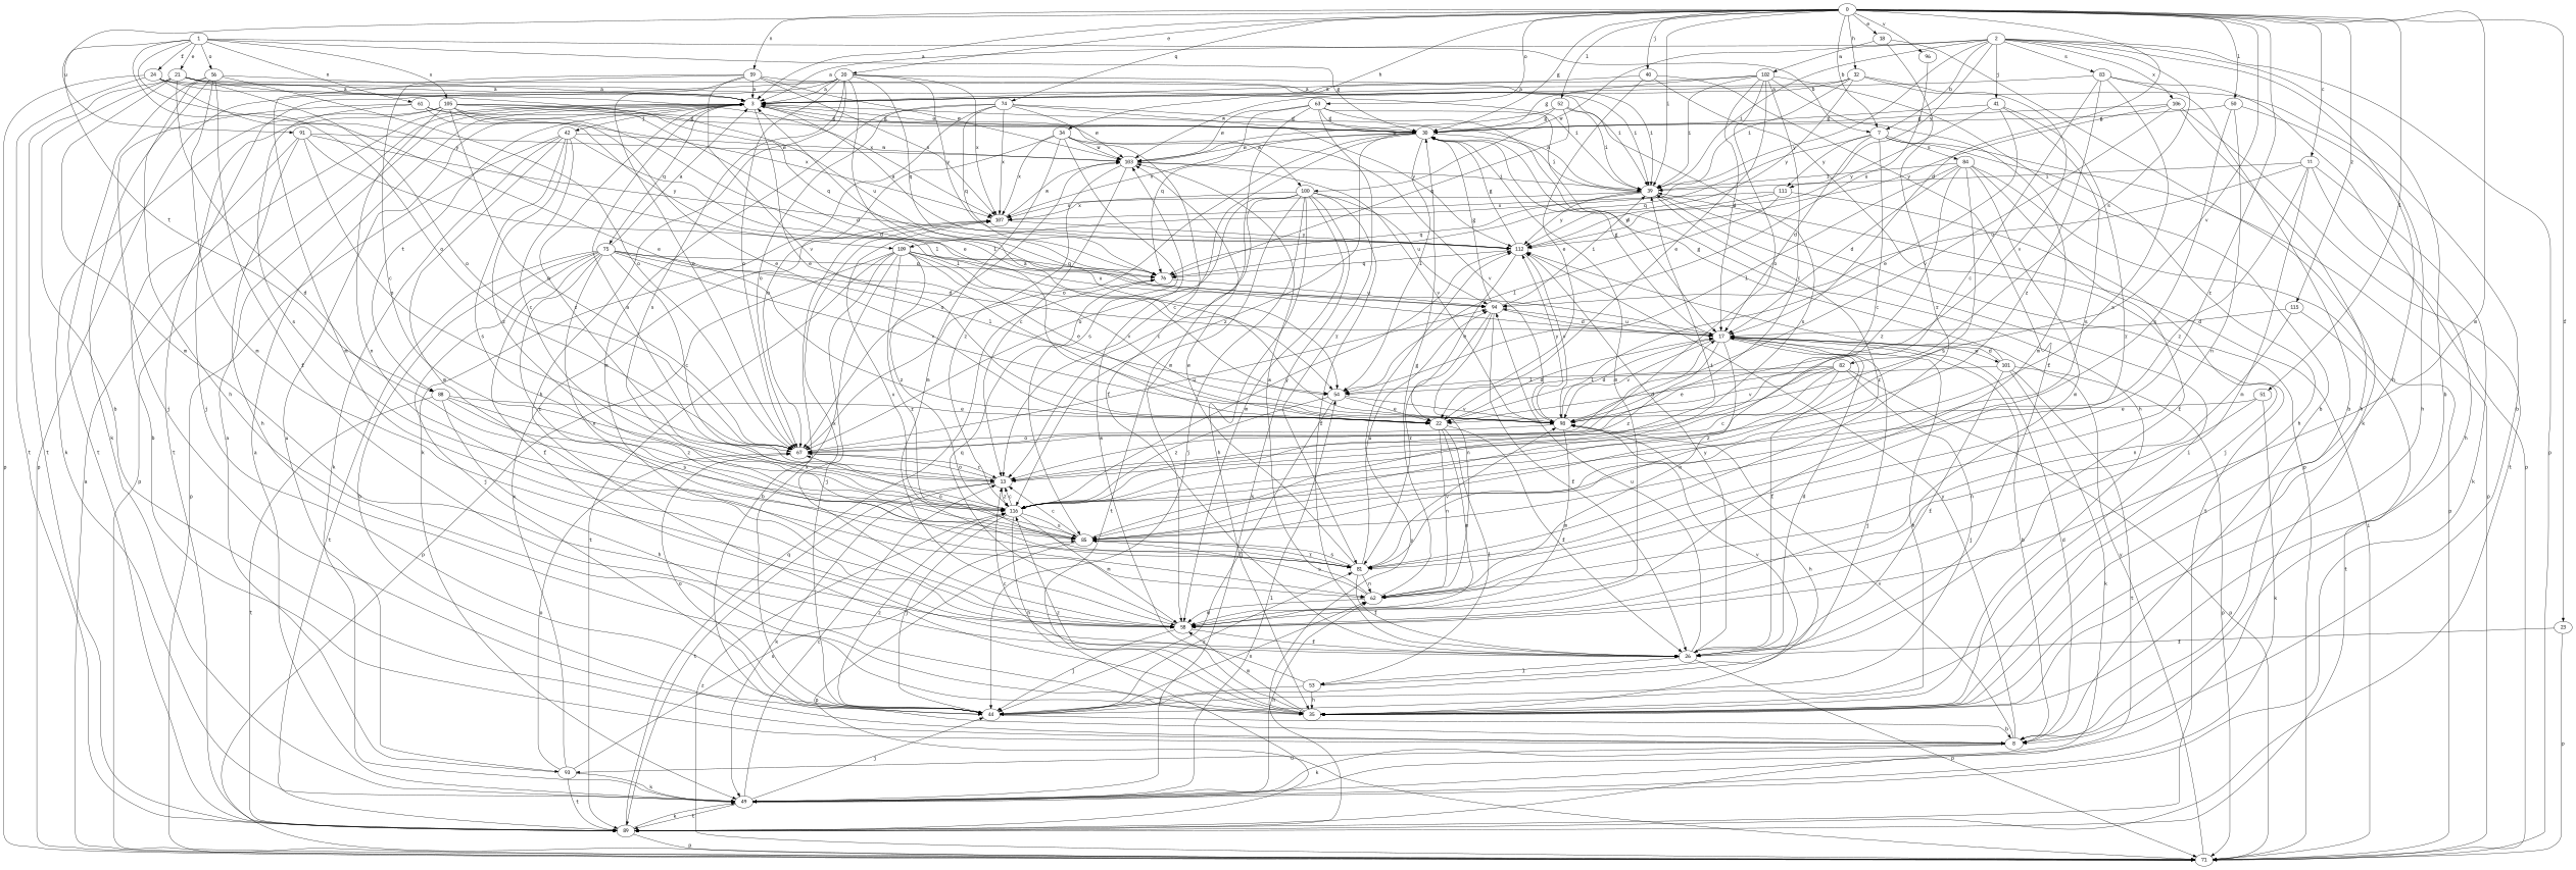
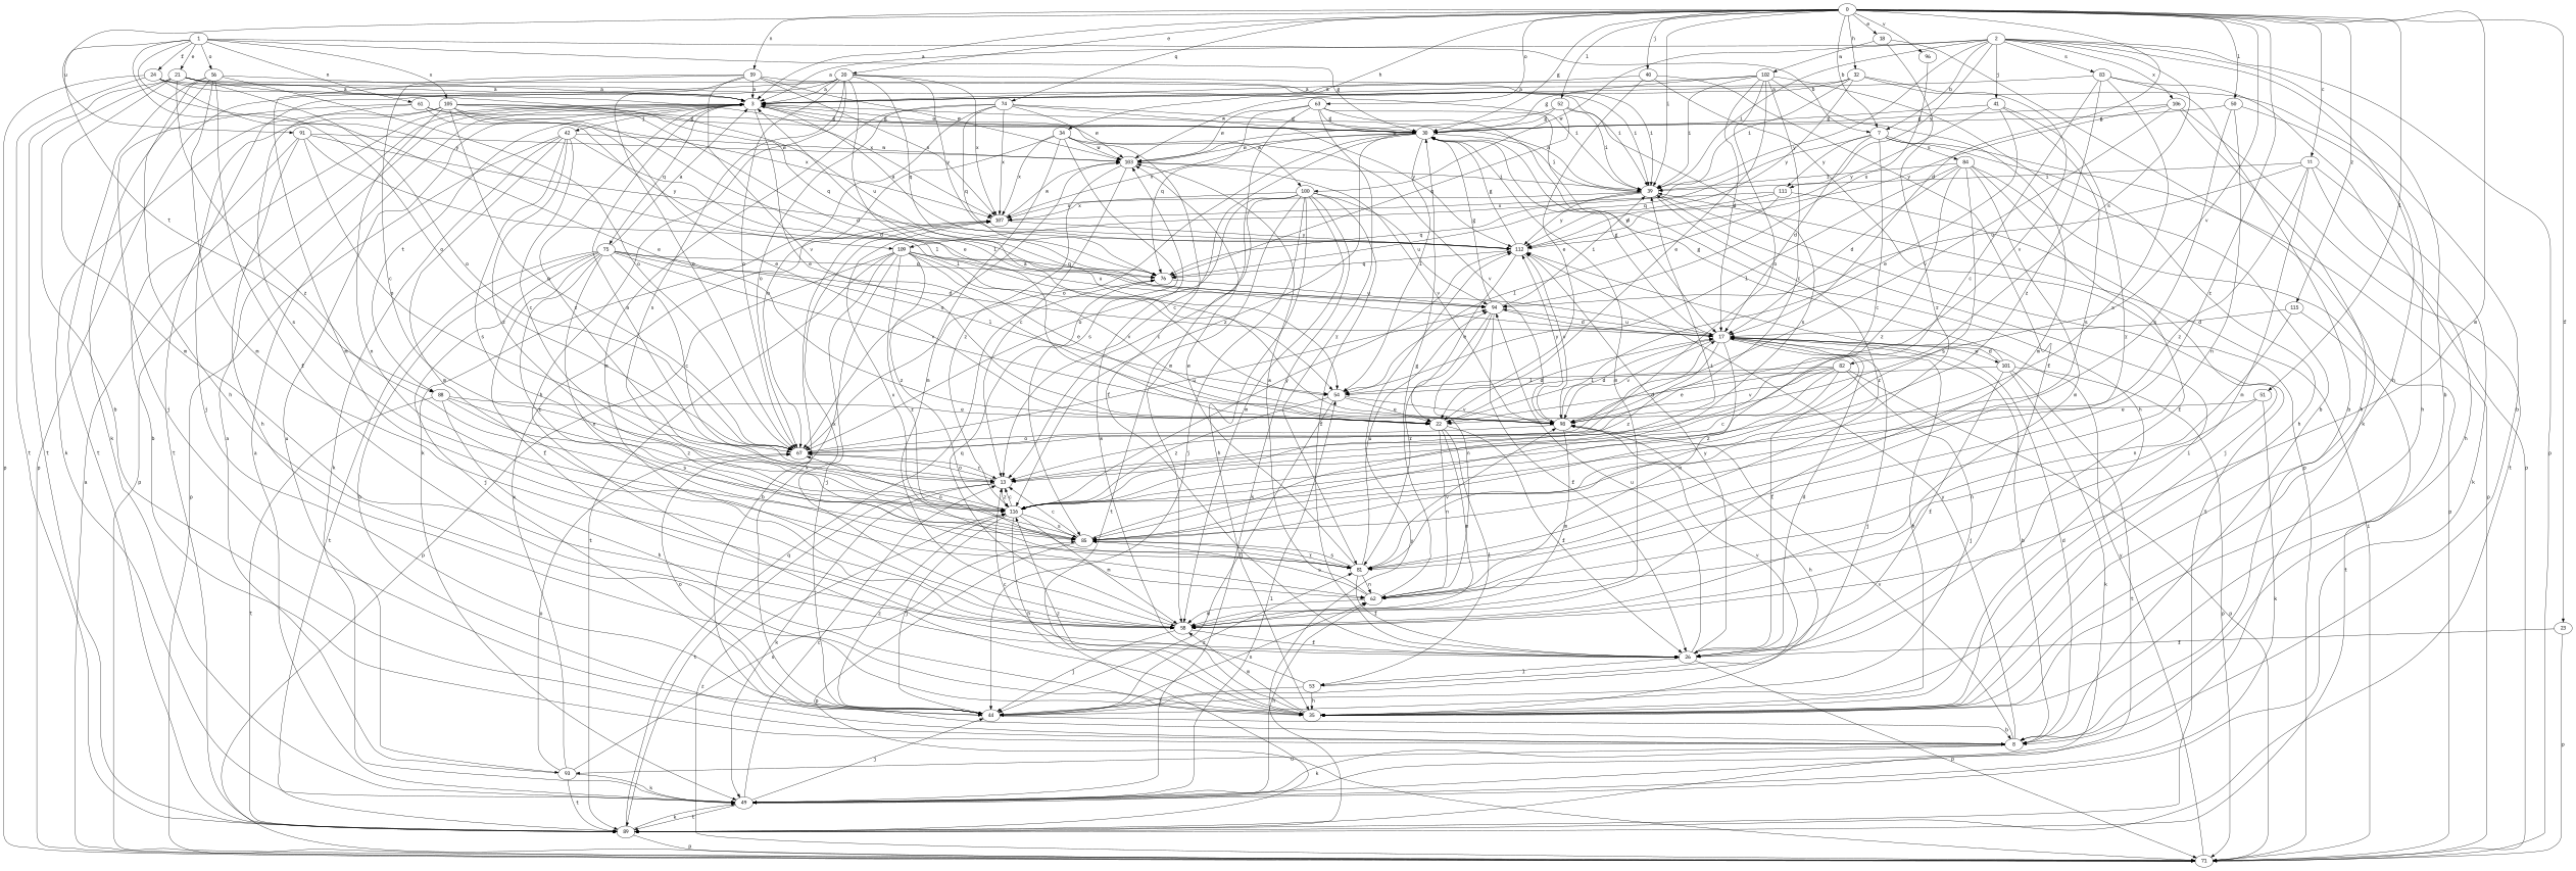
  strict digraph {
    fontname="IBM Plex Mono"
    node [fontname="IBM Plex Mono"]
    edge [fontname="IBM Plex Mono"]
    0
    3
    7
    11
    17
    18
    20
    23
    30
    32
    34
    39
    40
    50
    51
    52
    58
    59
    63
    74
    81
    91
    96
    98
    115
    88
    71
    100
    22
    42
    75
    93
    116
    35
    111
    13
    76
    84
    49
    94
    8
    26
    44
    62
    101
    102
    67
    112
    89
    85
    107
    54
    103
    1
    21
    24
    61
    n58 [label=56]
    105
    109
    2
    41
    82
    83
    106
    53
    0 -> 3 [label=a]
    0 -> 7 [label=b]
    0 -> 11 [label=c]
    0 -> 17 [label=d]
    0 -> 18 [label=e]
    0 -> 20 [label=e]
    0 -> 23 [label=f]
    0 -> 30 [label=g]
    0 -> 32 [label=h]
    0 -> 34 [label=h]
    0 -> 39 [label=i]
    0 -> 40 [label=j]
    0 -> 50 [label=l]
    0 -> 51 [label=l]
    0 -> 52 [label=l]
    0 -> 58 [label=m]
    0 -> 59 [label=n]
    0 -> 63 [label=o]
    0 -> 74 [label=q]
    0 -> 81 [label=r]
    0 -> 91 [label=u]
    0 -> 96 [label=v]
    0 -> 98 [label=v]
    0 -> 115 [label=z]
    3 -> 30 [label=g]
    3 -> 88 [label=t]
    3 -> 71 [label=p]
    3 -> 100 [label=w]
    3 -> 22 [label=e]
    3 -> 42 [label=j]
    3 -> 75 [label=q]
    3 -> 93 [label=u]
    3 -> 116 [label=z]
    7 -> 17 [label=d]
    7 -> 71 [label=p]
    7 -> 35 [label=h]
    7 -> 111 [label=y]
    7 -> 13 [label=c]
    7 -> 76 [label=q]
    7 -> 84 [label=s]
    11 -> 39 [label=i]
    11 -> 58 [label=m]
    11 -> 116 [label=z]
    11 -> 35 [label=h]
    11 -> 49 [label=k]
    11 -> 94 [label=u]
    17 -> 30 [label=g]
    17 -> 98 [label=v]
    17 -> 116 [label=z]
    17 -> 35 [label=h]
    17 -> 94 [label=u]
    17 -> 8 [label=b]
    17 -> 26 [label=f]
    17 -> 44 [label=j]
    17 -> 62 [label=n]
    17 -> 101 [label=w]
    18 -> 81 [label=r]
    18 -> 49 [label=k]
    18 -> 102 [label=w]
    20 -> 3 [label=a]
    20 -> 39 [label=i]
    20 -> 71 [label=p]
    20 -> 22 [label=e]
    20 -> 35 [label=h]
    20 -> 76 [label=q]
    20 -> 67 [label=o]
    20 -> 112 [label=y]
    20 -> 89 [label=t]
    20 -> 85 [label=s]
    20 -> 107 [label=x]
    23 -> 71 [label=p]
    23 -> 26 [label=f]
    30 -> 3 [label=a]
    30 -> 39 [label=i]
    30 -> 58 [label=m]
    30 -> 116 [label=z]
    30 -> 13 [label=c]
    30 -> 67 [label=o]
    30 -> 107 [label=x]
    30 -> 54 [label=l]
    30 -> 103 [label=w]
    32 -> 3 [label=a]
    32 -> 39 [label=i]
    32 -> 98 [label=v]
    32 -> 8 [label=b]
    32 -> 112 [label=y]
    32 -> 103 [label=w]
    34 -> 58 [label=m]
    34 -> 98 [label=v]
    34 -> 26 [label=f]
    34 -> 67 [label=o]
    34 -> 85 [label=s]
    34 -> 107 [label=x]
    34 -> 103 [label=w]
    39 -> 3 [label=a]
    39 -> 81 [label=r]
    39 -> 76 [label=q]
    39 -> 112 [label=y]
    39 -> 89 [label=t]
    39 -> 107 [label=x]
    40 -> 3 [label=a]
    40 -> 71 [label=p]
    40 -> 22 [label=e]
    40 -> 26 [label=f]
    50 -> 30 [label=g]
    50 -> 35 [label=h]
    50 -> 62 [label=n]
    50 -> 85 [label=s]
    51 -> 22 [label=e]
    51 -> 49 [label=k]
    51 -> 62 [label=n]
    52 -> 30 [label=g]
    52 -> 39 [label=i]
    52 -> 76 [label=q]
    52 -> 85 [label=s]
    52 -> 103 [label=w]
    58 -> 76 [label=q]
    58 -> 26 [label=f]
    58 -> 44 [label=j]
    58 -> 107 [label=x]
    59 -> 3 [label=a]
    59 -> 39 [label=i]
    59 -> 58 [label=m]
    59 -> 98 [label=v]
    59 -> 13 [label=c]
    59 -> 67 [label=o]
    59 -> 107 [label=x]
    59 -> 103 [label=w]
    63 -> 17 [label=d]
    63 -> 30 [label=g]
    63 -> 58 [label=m]
    63 -> 81 [label=r]
    63 -> 35 [label=h]
    63 -> 76 [label=q]
    63 -> 103 [label=w]
    74 -> 30 [label=g]
    74 -> 58 [label=m]
    74 -> 76 [label=q]
    74 -> 49 [label=k]
    74 -> 67 [label=o]
    74 -> 112 [label=y]
    74 -> 107 [label=x]
    74 -> 103 [label=w]
    81 -> 98 [label=v]
    81 -> 94 [label=u]
    81 -> 26 [label=f]
    81 -> 62 [label=n]
    81 -> 85 [label=s]
    81 -> 107 [label=x]
    81 -> 103 [label=w]
    91 -> 35 [label=h]
    91 -> 8 [label=b]
    91 -> 67 [label=o]
    91 -> 112 [label=y]
    91 -> 54 [label=l]
    91 -> 103 [label=w]
    96 -> 94 [label=u]
    98 -> 3 [label=a]
    98 -> 17 [label=d]
    98 -> 58 [label=m]
    98 -> 35 [label=h]
    98 -> 67 [label=o]
    98 -> 112 [label=y]
    115 -> 17 [label=d]
    115 -> 62 [label=n]
    115 -> 89 [label=t]
    88 -> 22 [label=e]
    88 -> 116 [label=z]
    88 -> 35 [label=h]
    88 -> 89 [label=t]
    88 -> 85 [label=s]
    71 -> 3 [label=a]
    71 -> 39 [label=i]
    71 -> 116 [label=z]
    71 -> 112 [label=y]
    100 -> 58 [label=m]
    100 -> 35 [label=h]
    100 -> 13 [label=c]
    100 -> 49 [label=k]
    100 -> 94 [label=u]
    100 -> 26 [label=f]
    100 -> 44 [label=j]
    100 -> 67 [label=o]
    100 -> 89 [label=t]
    100 -> 107 [label=x]
    22 -> 17 [label=d]
    22 -> 58 [label=m]
    22 -> 26 [label=f]
    22 -> 62 [label=n]
    22 -> 53 [label=l]
    42 -> 17 [label=d]
    42 -> 58 [label=m]
    42 -> 71 [label=p]
    42 -> 116 [label=z]
    42 -> 13 [label=c]
    42 -> 49 [label=k]
    42 -> 85 [label=s]
    42 -> 103 [label=w]
    75 -> 3 [label=a]
    75 -> 17 [label=d]
    75 -> 81 [label=r]
    75 -> 98 [label=v]
    75 -> 13 [label=c]
    75 -> 76 [label=q]
    75 -> 8 [label=b]
    75 -> 26 [label=f]
    75 -> 44 [label=j]
    75 -> 62 [label=n]
    75 -> 89 [label=t]
    75 -> 54 [label=l]
    93 -> 3 [label=a]
    93 -> 49 [label=k]
    93 -> 67 [label=o]
    93 -> 89 [label=t]
    93 -> 85 [label=s]
    93 -> 107 [label=x]
    116 -> 3 [label=a]
    116 -> 58 [label=m]
    116 -> 35 [label=h]
    116 -> 13 [label=c]
    116 -> 44 [label=j]
    116 -> 112 [label=y]
    116 -> 85 [label=s]
    35 -> 39 [label=i]
    35 -> 58 [label=m]
    35 -> 116 [label=z]
    35 -> 103 [label=w]
    111 -> 44 [label=j]
    111 -> 112 [label=y]
    111 -> 107 [label=x]
    111 -> 54 [label=l]
    13 -> 116 [label=z]
    13 -> 49 [label=k]
    13 -> 67 [label=o]
    13 -> 89 [label=t]
    76 -> 94 [label=u]
    84 -> 17 [label=d]
    84 -> 39 [label=i]
    84 -> 58 [label=m]
    84 -> 71 [label=p]
    84 -> 116 [label=z]
    84 -> 26 [label=f]
    84 -> 85 [label=s]
    84 -> 54 [label=l]
    49 -> 3 [label=a]
    49 -> 13 [label=c]
    49 -> 44 [label=j]
    49 -> 62 [label=n]
    49 -> 89 [label=t]
    49 -> 54 [label=l]
    94 -> 17 [label=d]
    94 -> 30 [label=g]
    94 -> 39 [label=i]
    94 -> 81 [label=r]
    94 -> 26 [label=f]
    94 -> 62 [label=n]
    8 -> 17 [label=d]
    8 -> 98 [label=v]
    8 -> 93 [label=u]
    8 -> 49 [label=k]
    8 -> 112 [label=y]
    26 -> 17 [label=d]
    26 -> 71 [label=p]
    26 -> 94 [label=u]
    26 -> 112 [label=y]
    26 -> 53 [label=l]
    44 -> 81 [label=r]
    44 -> 116 [label=z]
    44 -> 8 [label=b]
    44 -> 62 [label=n]
    44 -> 67 [label=o]
    44 -> 107 [label=x]
    62 -> 30 [label=g]
    62 -> 58 [label=m]
    62 -> 85 [label=s]
    62 -> 103 [label=w]
    101 -> 17 [label=d]
    101 -> 30 [label=g]
    101 -> 71 [label=p]
    101 -> 49 [label=k]
    101 -> 26 [label=f]
    101 -> 89 [label=t]
    101 -> 54 [label=l]
    102 -> 3 [label=a]
    102 -> 17 [label=d]
    102 -> 30 [label=g]
    102 -> 39 [label=i]
    102 -> 58 [label=m]
    102 -> 22 [label=e]
    102 -> 13 [label=c]
    102 -> 8 [label=b]
    102 -> 67 [label=o]
    67 -> 17 [label=d]
    67 -> 13 [label=c]
    67 -> 94 [label=u]
    112 -> 3 [label=a]
    112 -> 30 [label=g]
    112 -> 98 [label=v]
    112 -> 22 [label=e]
    112 -> 76 [label=q]
    89 -> 71 [label=p]
    89 -> 76 [label=q]
    89 -> 49 [label=k]
    89 -> 112 [label=y]
    85 -> 39 [label=i]
    85 -> 81 [label=r]
    85 -> 71 [label=p]
    85 -> 13 [label=c]
    85 -> 67 [label=o]
    107 -> 112 [label=y]
    107 -> 103 [label=w]
    54 -> 98 [label=v]
    54 -> 22 [label=e]
    54 -> 116 [label=z]
    54 -> 44 [label=j]
    103 -> 39 [label=i]
    103 -> 98 [label=v]
    103 -> 116 [label=z]
    103 -> 13 [label=c]
    103 -> 67 [label=o]
    1 -> 7 [label=b]
    1 -> 30 [label=g]
    1 -> 88 [label=t]
    1 -> 67 [label=o]
    1 -> 21 [label=e]
    1 -> 24 [label=f]
    1 -> 61 [label=n]
    1 -> n58 [label=o]
    1 -> 105 [label=x]
    1 -> 109 [label=y]
    21 -> 3 [label=a]
    21 -> 39 [label=i]
    21 -> 58 [label=m]
-   21 -> 116 [label=d]
+   21 -> 116 [label=z]
    21 -> 94 [label=u]
    21 -> 8 [label=b]
    21 -> 67 [label=o]
    21 -> 89 [label=t]
    24 -> 3 [label=a]
    24 -> 39 [label=i]
    24 -> 71 [label=p]
    24 -> 22 [label=e]
    24 -> 89 [label=t]
    24 -> 107 [label=x]
    61 -> 30 [label=g]
    61 -> 44 [label=j]
    61 -> 85 [label=s]
    61 -> 107 [label=x]
    61 -> 54 [label=l]
    n58 -> 3 [label=a]
    n58 -> 58 [label=m]
    n58 -> 35 [label=h]
    n58 -> 49 [label=k]
    n58 -> 26 [label=f]
    n58 -> 67 [label=o]
    n58 -> 89 [label=t]
    105 -> 17 [label=d]
    105 -> 30 [label=g]
    105 -> 22 [label=e]
    105 -> 76 [label=q]
    105 -> 49 [label=k]
    105 -> 44 [label=j]
    105 -> 62 [label=n]
    105 -> 67 [label=o]
    105 -> 54 [label=l]
    109 -> 81 [label=r]
    109 -> 98 [label=v]
    109 -> 71 [label=p]
    109 -> 22 [label=e]
    109 -> 116 [label=z]
    109 -> 76 [label=q]
    109 -> 94 [label=u]
    109 -> 8 [label=b]
    109 -> 44 [label=j]
    109 -> 89 [label=t]
    2 -> 3 [label=a]
    2 -> 7 [label=b]
    2 -> 39 [label=i]
    2 -> 71 [label=p]
    2 -> 100 [label=w]
    2 -> 35 [label=h]
    2 -> 111 [label=y]
    2 -> 8 [label=b]
    2 -> 109 [label=y]
    2 -> 41 [label=j]
    2 -> 82 [label=s]
    2 -> 83 [label=s]
    2 -> 106 [label=x]
    41 -> 30 [label=g]
    41 -> 81 [label=r]
    41 -> 22 [label=e]
    41 -> 112 [label=y]
    41 -> 85 [label=s]
    82 -> 98 [label=v]
    82 -> 71 [label=p]
    82 -> 22 [label=e]
    82 -> 116 [label=z]
    82 -> 13 [label=c]
    82 -> 44 [label=j]
    82 -> 54 [label=l]
    83 -> 3 [label=a]
    83 -> 71 [label=p]
    83 -> 116 [label=z]
    83 -> 13 [label=c]
    83 -> 8 [label=b]
    83 -> 85 [label=s]
    106 -> 30 [label=g]
    106 -> 98 [label=v]
    106 -> 35 [label=h]
    106 -> 112 [label=y]
    106 -> 89 [label=t]
    53 -> 98 [label=v]
    53 -> 35 [label=h]
    53 -> 13 [label=c]
    53 -> 44 [label=j]
  }
